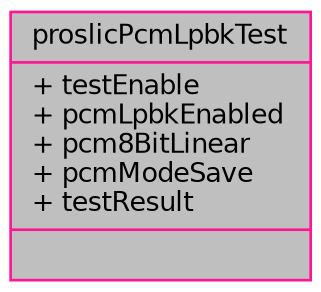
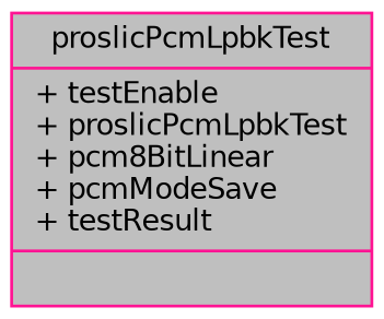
  digraph {
-   n1 [color=deeppink fillcolor=grey75 fontcolor=black fontname=Helvetica fontsize=10 height=0.2 label="{proslicPcmLpbkTest\n|+ testEnable\l+ pcmLpbkEnabled\l+ pcm8BitLinear\l+ pcmModeSave\l+ testResult\l|}" shape=record style=filled width=0.4]
+   n1 [color=deeppink fillcolor=grey75 fontcolor=black fontname=Helvetica fontsize=10 height=0.2 label="{proslicPcmLpbkTest\n|+ testEnable\l+ proslicPcmLpbkTest\l+ pcm8BitLinear\l+ pcmModeSave\l+ testResult\l|}" shape=record style=filled width=0.4]
  }
